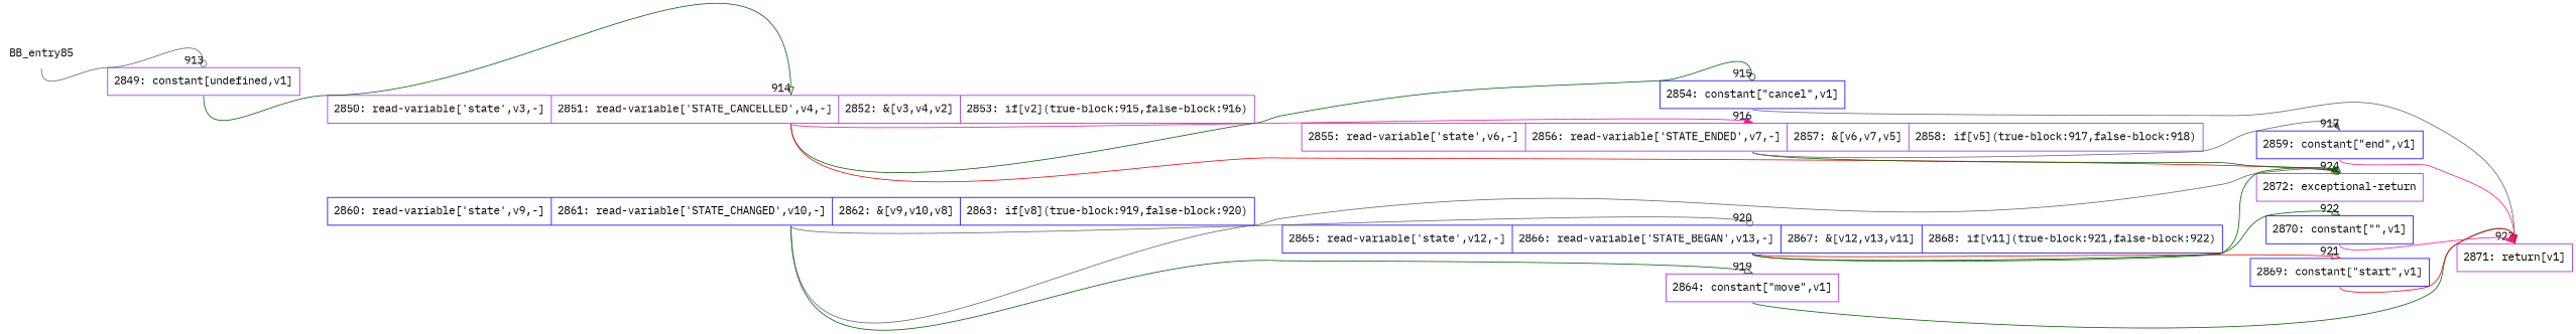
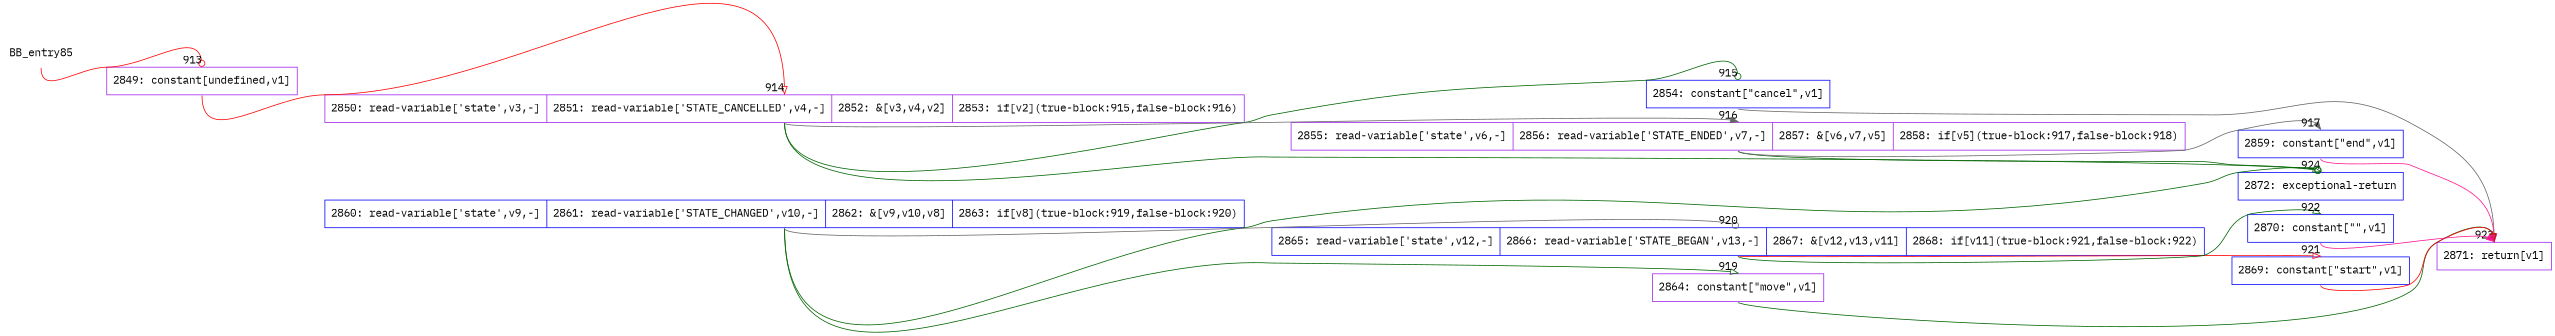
  digraph {
    fontname="IBM Plex Mono"
    rankdir=LR
    node [color=blue fontname="IBM Plex Mono" shape=record]
    edge [arrowhead=onormal color=darkgreen fontname="IBM Plex Mono" headport=n tailport=s]
    n1 [label=BB_entry85 shape=none]
    n2 [color=purple label="{2849: constant[undefined,v1]}"]
    n3 [color=purple label="{2850: read-variable['state',v3,-]|2851: read-variable['STATE_CANCELLED',v4,-]|2852: &[v3,v4,v2]|2853: if[v2](true-block:915,false-block:916)}"]
    n4 [label="{2854: constant[\"cancel\",v1]}"]
    n5 [color=purple label="{2855: read-variable['state',v6,-]|2856: read-variable['STATE_ENDED',v7,-]|2857: &[v6,v7,v5]|2858: if[v5](true-block:917,false-block:918)}"]
-   n6 [color=purple label="{2872: exceptional-return}"]
+   n6 [label="{2872: exceptional-return}"]
    n7 [color=purple label="{2871: return[v1]}"]
    n8 [label="{2859: constant[\"end\",v1]}"]
    n9 [label="{2860: read-variable['state',v9,-]|2861: read-variable['STATE_CHANGED',v10,-]|2862: &[v9,v10,v8]|2863: if[v8](true-block:919,false-block:920)}"]
    n10 [color=purple label="{2864: constant[\"move\",v1]}"]
    n11 [label="{2865: read-variable['state',v12,-]|2866: read-variable['STATE_BEGAN',v13,-]|2867: &[v12,v13,v11]|2868: if[v11](true-block:921,false-block:922)}"]
    n12 [label="{2869: constant[\"start\",v1]}"]
    n13 [label="{2870: constant[\"\",v1]}"]
-   n1 -> n2 [arrowhead=odot color=gray40 headlabel="    913"]
-   n2 -> n3 [headlabel="      914"]
+   n1 -> n2 [arrowhead=odot color=red headlabel="    913"]
+   n2 -> n3 [color=red headlabel="      914"]
    n3 -> n4 [arrowhead=odot headlabel="      915"]
-   n3 -> n5 [arrowhead=normal color=deeppink headlabel="      916"]
-   n3 -> n6 [color=red headlabel="      924"]
+   n3 -> n5 [arrowhead=normal color=gray40 headlabel="      916"]
+   n3 -> n6 [headlabel="      924"]
    n4 -> n7 [color=gray40 headlabel="      923"]
    n5 -> n6 [arrowhead=odot]
    n5 -> n8 [arrowhead=normal color=gray40 headlabel="      917"]
    n8 -> n7 [arrowhead=normal color=deeppink]
-   n9 -> n6 [arrowhead=odot color=gray40]
+   n9 -> n6 [arrowhead=odot]
    n9 -> n10 [headlabel="      919"]
    n9 -> n11 [arrowhead=odot color=gray40 headlabel="      920"]
    n10 -> n7
-   n11 -> n6 [arrowhead=normal]
    n11 -> n12 [color=red headlabel="      921"]
    n11 -> n13 [headlabel="      922"]
    n12 -> n7 [color=red]
    n13 -> n7 [arrowhead=normal color=deeppink]
  }
